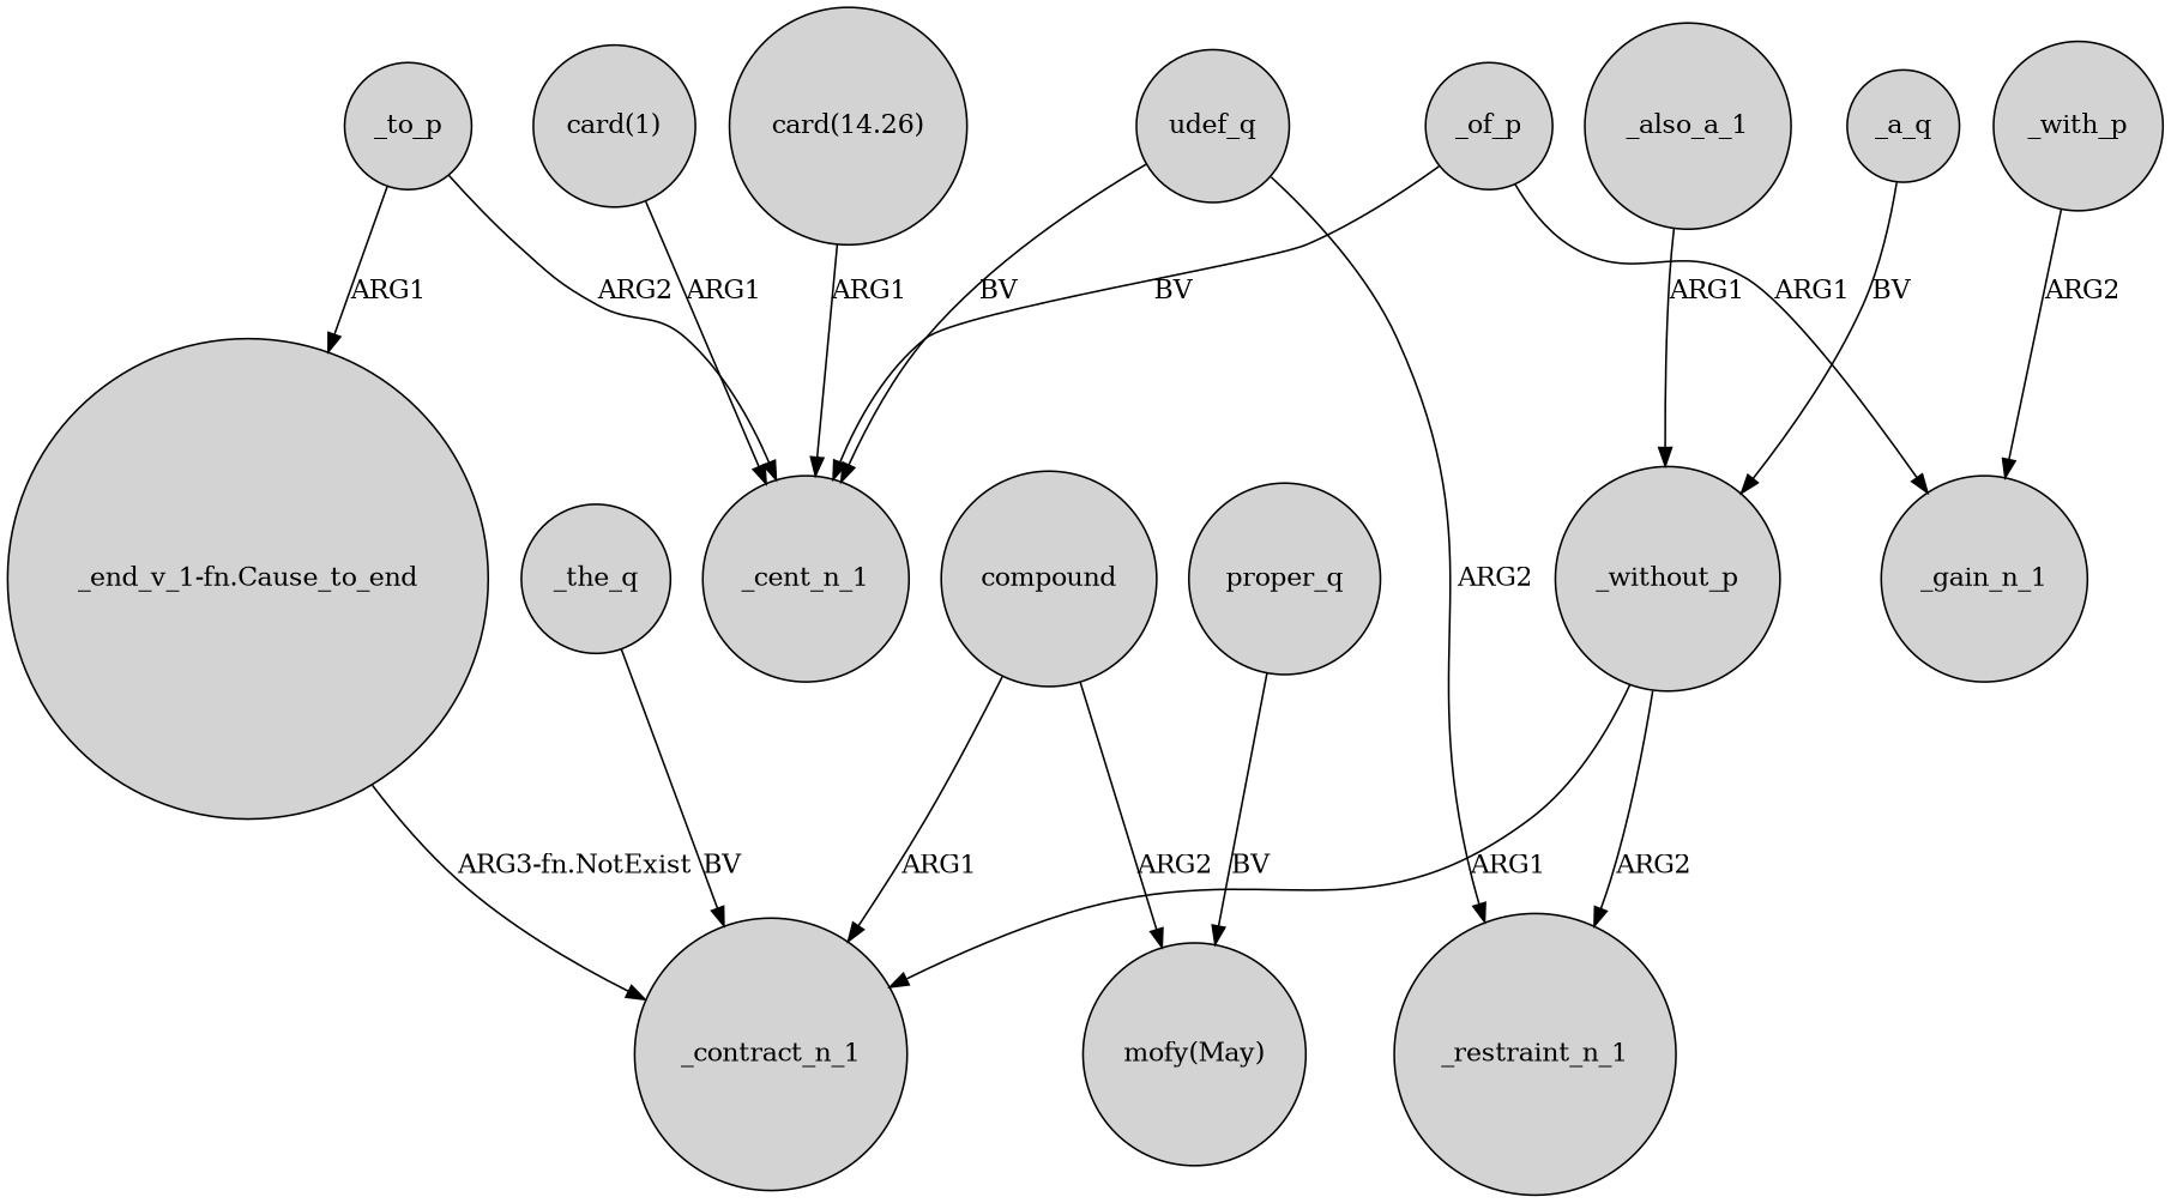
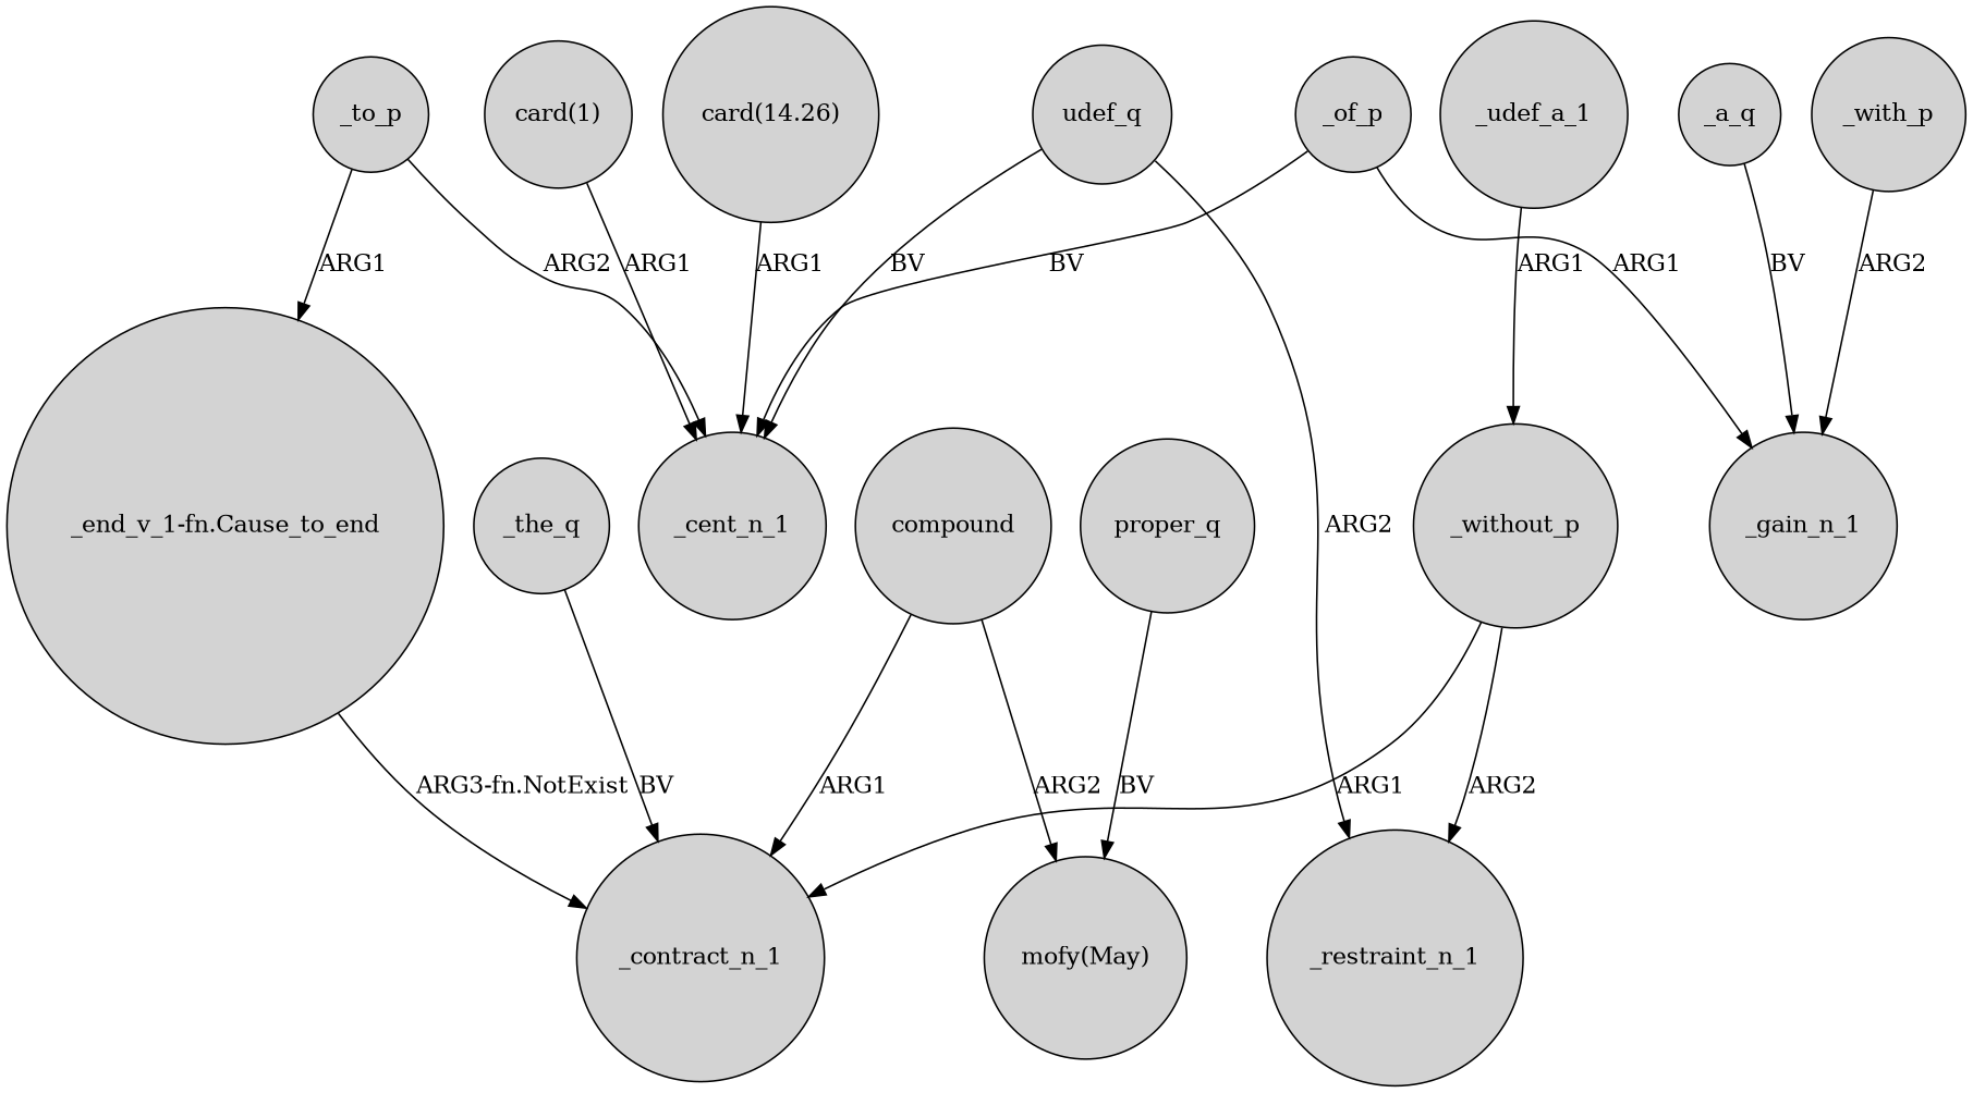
  digraph {
    node [shape=circle style=filled]
    "card(14.26)"
    _cent_n_1
    "card(1)"
    "_end_v_1-fn.Cause_to_end"
    _contract_n_1
    proper_q
    "mofy(May)"
    compound
    _without_p
    _restraint_n_1
    _to_p
    udef_q
    _the_q
    _a_q
    _gain_n_1
    _of_p
-   _also_a_1
+   _also_a_1 [label=_udef_a_1]
    _with_p
    "card(14.26)" -> _cent_n_1 [label=ARG1]
    "card(1)" -> _cent_n_1 [label=ARG1]
    "_end_v_1-fn.Cause_to_end" -> _contract_n_1 [label="ARG3-fn.NotExist"]
    proper_q -> "mofy(May)" [label=BV]
    compound -> _contract_n_1 [label=ARG1]
    compound -> "mofy(May)" [label=ARG2]
    _without_p -> _contract_n_1 [label=ARG1]
    _without_p -> _restraint_n_1 [label=ARG2]
    _to_p -> _cent_n_1 [label=ARG2]
    _to_p -> "_end_v_1-fn.Cause_to_end" [label=ARG1]
    udef_q -> _cent_n_1 [label=BV]
    udef_q -> _restraint_n_1 [label=ARG2]
    _the_q -> _contract_n_1 [label=BV]
-   _a_q -> _without_p [label=BV]
+   _a_q -> _gain_n_1 [label=BV]
    _of_p -> _cent_n_1 [label=BV]
    _of_p -> _gain_n_1 [label=ARG1]
    _also_a_1 -> _without_p [label=ARG1]
    _with_p -> _gain_n_1 [label=ARG2]
  }
